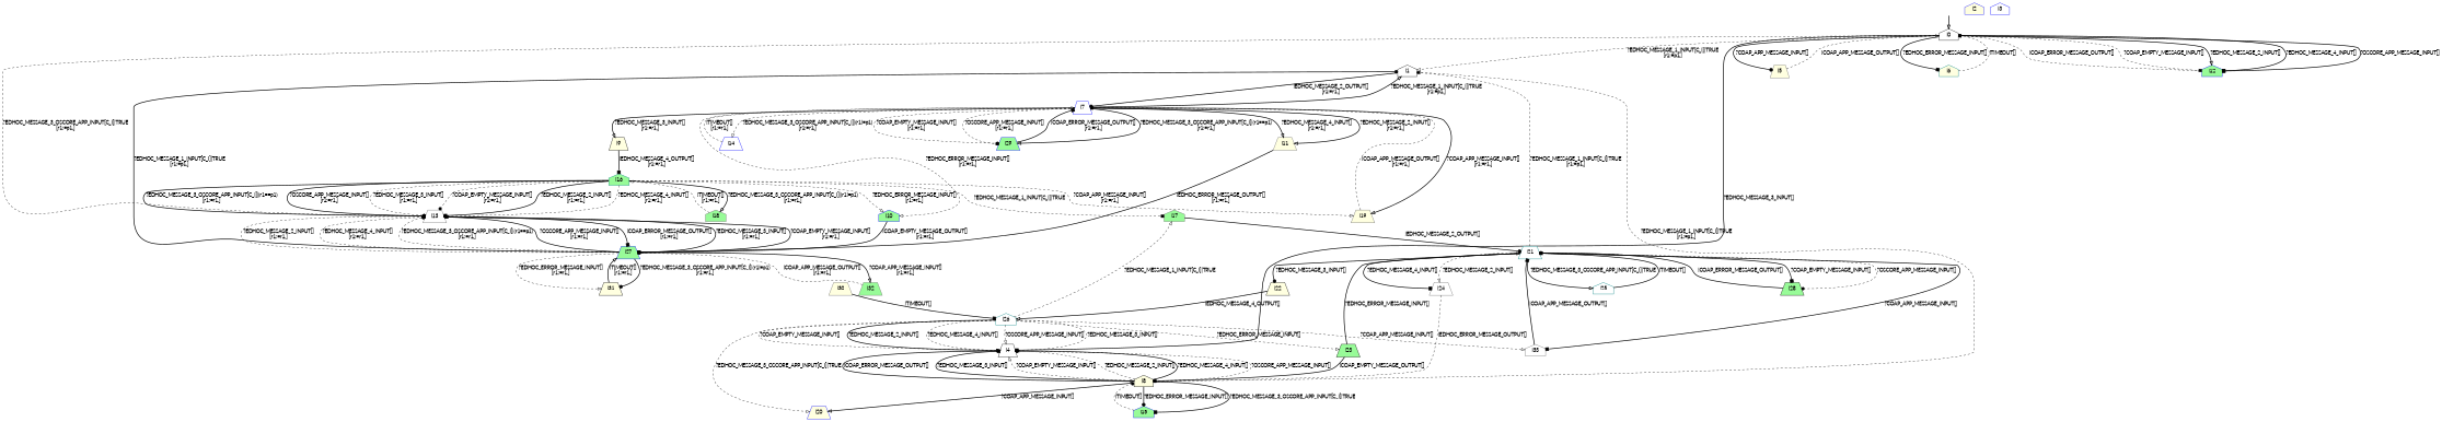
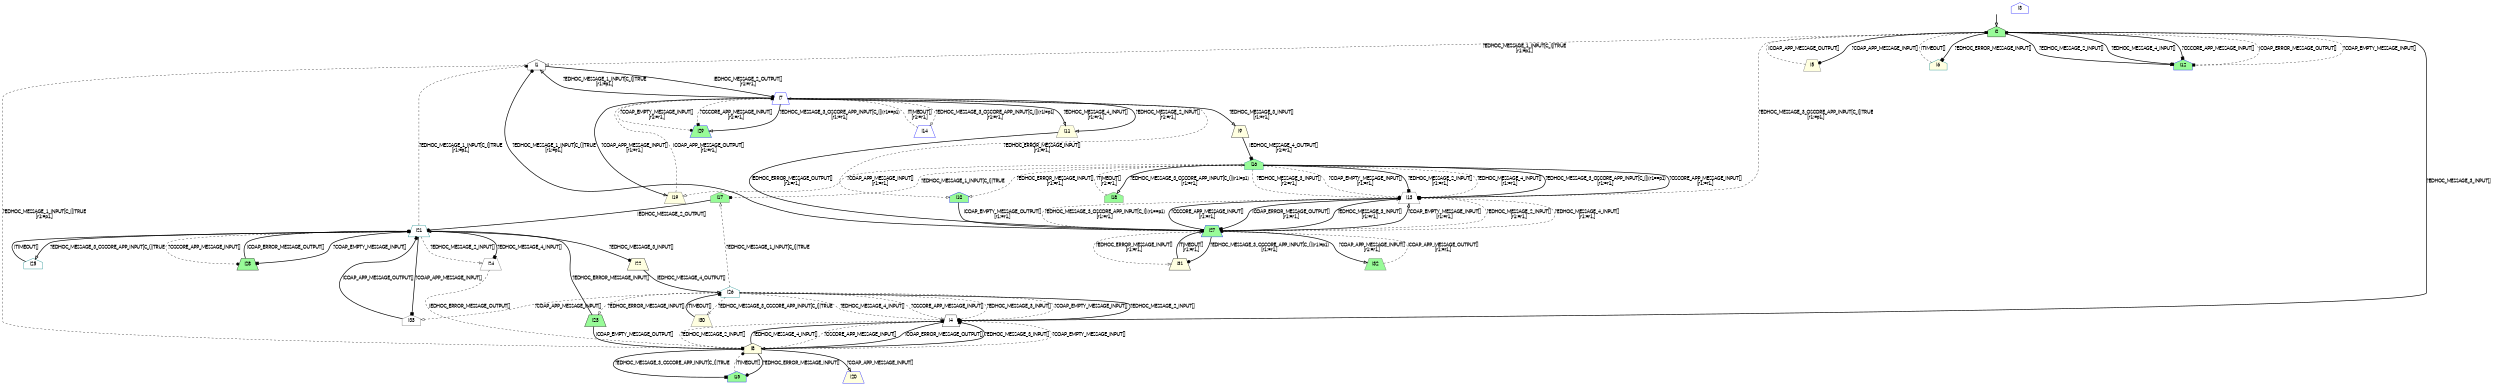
  digraph {
    fontname=Lato
    node [color=gray40 fillcolor=white fontname=Lato shape=trapezium style=filled]
    edge [arrowhead=onormal fontname=Lato style=bold]
    "" [color=teal shape=none]
-   l0 [color=black shape=house]
+   l0 [color=black fillcolor=palegreen shape=house]
    l1 [color=black shape=house]
    l4 [color=black]
    l5 [fillcolor=lightyellow]
    l6 [color=teal fillcolor=lightyellow shape=house]
    l12 [color=blue fillcolor=palegreen shape=house]
    l13
    l7 [color=blue]
    l8 [color=black fillcolor=lightyellow shape=house]
    l27 [color=blue fillcolor=palegreen]
    l9 [color=black fillcolor=lightyellow]
    l10 [color=blue fillcolor=palegreen shape=house]
    l11 [fillcolor=lightyellow]
    l14 [color=blue]
    l19 [fillcolor=lightyellow]
    l29 [color=blue fillcolor=palegreen]
-   l2 [color=blue fillcolor=lightyellow shape=house]
    l3 [color=blue shape=house]
    l15 [color=blue fillcolor=palegreen shape=house]
    l20 [color=blue fillcolor=lightyellow]
    l16 [color=teal fillcolor=palegreen shape=house]
    l17 [fillcolor=palegreen shape=house]
    l18 [fillcolor=palegreen shape=house]
    l31 [color=black fillcolor=lightyellow]
    l32 [fillcolor=palegreen]
    l21 [color=teal]
    l22 [color=black fillcolor=lightyellow]
    l24
    l25 [color=teal shape=house]
    l28 [color=black fillcolor=palegreen]
    l33 [shape=house]
    l26 [color=teal shape=house]
    l23 [color=black fillcolor=palegreen]
    l30 [fillcolor=lightyellow]
    "" -> l0
    l0 -> l1 [label=<?EDHOC_MESSAGE_1_INPUT[C_I]|TRUE<BR />[r1:=p1,]> style=dashed]
    l0 -> l4 [arrowhead=box label=<?EDHOC_MESSAGE_3_INPUT[]>]
    l0 -> l5 [arrowhead=dot label=<?COAP_APP_MESSAGE_INPUT[]>]
    l0 -> l6 [arrowhead=box label=<?EDHOC_ERROR_MESSAGE_INPUT[]>]
    l0 -> l12 [arrowhead=box label=<?COAP_EMPTY_MESSAGE_INPUT[]> style=dashed]
    l0 -> l12 [label=<?EDHOC_MESSAGE_2_INPUT[]>]
    l0 -> l12 [arrowhead=box label=<?EDHOC_MESSAGE_4_INPUT[]>]
    l0 -> l12 [arrowhead=box label=<?OSCORE_APP_MESSAGE_INPUT[]>]
    l0 -> l13 [arrowhead=box label=<?EDHOC_MESSAGE_3_OSCORE_APP_INPUT[C_I]|TRUE<BR />[r1:=p1,]> style=dashed]
    l1 -> l7 [arrowhead=dot label=<!EDHOC_MESSAGE_2_OUTPUT[]<BR />[r1:=r1,]>]
    l4 -> l8 [label=<!COAP_ERROR_MESSAGE_OUTPUT[]>]
    l5 -> l0 [label=<!COAP_APP_MESSAGE_OUTPUT[]> style=dashed]
    l6 -> l0 [arrowhead=box label=<!TIMEOUT[]> style=dashed]
    l12 -> l0 [arrowhead=box label=<!COAP_ERROR_MESSAGE_OUTPUT[]> style=dashed]
    l13 -> l27 [arrowhead=box label=<!COAP_ERROR_MESSAGE_OUTPUT[]<BR />[r1:=r1,]>]
    l7 -> l1 [label=<?EDHOC_MESSAGE_1_INPUT[C_I]|TRUE<BR />[r1:=p1,]>]
    l7 -> l9 [label=<?EDHOC_MESSAGE_3_INPUT[]<BR />[r1:=r1,]>]
    l7 -> l10 [label=<?EDHOC_ERROR_MESSAGE_INPUT[]<BR />[r1:=r1,]> style=dashed]
    l7 -> l11 [label=<?EDHOC_MESSAGE_2_INPUT[]<BR />[r1:=r1,]>]
    l7 -> l11 [label=<?EDHOC_MESSAGE_4_INPUT[]<BR />[r1:=r1,]>]
    l7 -> l14 [label=<?EDHOC_MESSAGE_3_OSCORE_APP_INPUT[C_I]|(r1!=p1)<BR />[r1:=r1,]> style=dashed]
    l7 -> l19 [label=<?COAP_APP_MESSAGE_INPUT[]<BR />[r1:=r1,]>]
    l7 -> l29 [label=<?EDHOC_MESSAGE_3_OSCORE_APP_INPUT[C_I]|(r1==p1)<BR />[r1:=r1,]>]
    l7 -> l29 [arrowhead=dot label=<?COAP_EMPTY_MESSAGE_INPUT[]<BR />[r1:=r1,]> style=dashed]
    l7 -> l29 [arrowhead=box label=<?OSCORE_APP_MESSAGE_INPUT[]<BR />[r1:=r1,]> style=dashed]
    l8 -> l1 [label=<?EDHOC_MESSAGE_1_INPUT[C_I]|TRUE<BR />[r1:=p1,]> style=dashed]
    l8 -> l4 [arrowhead=box label=<?EDHOC_MESSAGE_3_INPUT[]>]
    l8 -> l4 [label=<?COAP_EMPTY_MESSAGE_INPUT[]> style=dashed]
    l8 -> l4 [label=<?EDHOC_MESSAGE_2_INPUT[]> style=dashed]
    l8 -> l4 [arrowhead=dot label=<?EDHOC_MESSAGE_4_INPUT[]>]
    l8 -> l4 [arrowhead=dot label=<?OSCORE_APP_MESSAGE_INPUT[]> style=dashed]
    l8 -> l15 [arrowhead=dot label=<?EDHOC_ERROR_MESSAGE_INPUT[]>]
    l8 -> l15 [arrowhead=box label=<?EDHOC_MESSAGE_3_OSCORE_APP_INPUT[C_I]|TRUE>]
    l8 -> l20 [label=<?COAP_APP_MESSAGE_INPUT[]>]
    l27 -> l1 [arrowhead=dot label=<?EDHOC_MESSAGE_1_INPUT[C_I]|TRUE<BR />[r1:=p1,]>]
    l27 -> l13 [label=<?EDHOC_MESSAGE_3_INPUT[]<BR />[r1:=r1,]>]
    l27 -> l13 [label=<?COAP_EMPTY_MESSAGE_INPUT[]<BR />[r1:=r1,]>]
    l27 -> l13 [arrowhead=box label=<?EDHOC_MESSAGE_2_INPUT[]<BR />[r1:=r1,]> style=dashed]
    l27 -> l13 [arrowhead=box label=<?EDHOC_MESSAGE_4_INPUT[]<BR />[r1:=r1,]> style=dashed]
    l27 -> l13 [arrowhead=dot label=<?EDHOC_MESSAGE_3_OSCORE_APP_INPUT[C_I]|(r1==p1)<BR />[r1:=r1,]> style=dashed]
    l27 -> l13 [arrowhead=dot label=<?OSCORE_APP_MESSAGE_INPUT[]<BR />[r1:=r1,]>]
    l27 -> l31 [arrowhead=dot label=<?EDHOC_MESSAGE_3_OSCORE_APP_INPUT[C_I]|(r1!=p1)<BR />[r1:=r1,]>]
    l27 -> l31 [label=<?EDHOC_ERROR_MESSAGE_INPUT[]<BR />[r1:=r1,]> style=dashed]
    l27 -> l32 [label=<?COAP_APP_MESSAGE_INPUT[]<BR />[r1:=r1,]>]
    l9 -> l16 [arrowhead=box label=<!EDHOC_MESSAGE_4_OUTPUT[]<BR />[r1:=r1,]>]
    l10 -> l27 [arrowhead=box label=<!COAP_EMPTY_MESSAGE_OUTPUT[]<BR />[r1:=r1,]>]
    l11 -> l27 [arrowhead=box label=<!EDHOC_ERROR_MESSAGE_OUTPUT[]<BR />[r1:=r1,]>]
    l14 -> l7 [label=<!TIMEOUT[]<BR />[r1:=r1,]> style=dashed]
    l19 -> l7 [arrowhead=box label=<!COAP_APP_MESSAGE_OUTPUT[]<BR />[r1:=r1,]> style=dashed]
-   l29 -> l7 [arrowhead=box label=<!COAP_ERROR_MESSAGE_OUTPUT[]<BR />[r1:=r1,]>]
    l15 -> l8 [arrowhead=dot label=<!TIMEOUT[]> style=dashed]
    l16 -> l13 [arrowhead=dot label=<?EDHOC_MESSAGE_3_INPUT[]<BR />[r1:=r1,]> style=dashed]
    l16 -> l13 [arrowhead=dot label=<?COAP_EMPTY_MESSAGE_INPUT[]<BR />[r1:=r1,]> style=dashed]
    l16 -> l13 [arrowhead=box label=<?EDHOC_MESSAGE_2_INPUT[]<BR />[r1:=r1,]>]
    l16 -> l13 [arrowhead=dot label=<?EDHOC_MESSAGE_4_INPUT[]<BR />[r1:=r1,]> style=dashed]
    l16 -> l13 [arrowhead=dot label=<?EDHOC_MESSAGE_3_OSCORE_APP_INPUT[C_I]|(r1==p1)<BR />[r1:=r1,]>]
    l16 -> l13 [arrowhead=dot label=<?OSCORE_APP_MESSAGE_INPUT[]<BR />[r1:=r1,]>]
    l16 -> l10 [label=<?EDHOC_ERROR_MESSAGE_INPUT[]<BR />[r1:=r1,]> style=dashed]
    l16 -> l19 [label=<?COAP_APP_MESSAGE_INPUT[]<BR />[r1:=r1,]> style=dashed]
    l16 -> l17 [arrowhead=box label=<?EDHOC_MESSAGE_1_INPUT[C_I]|TRUE> style=dashed]
    l16 -> l18 [label=<?EDHOC_MESSAGE_3_OSCORE_APP_INPUT[C_I]|(r1!=p1)<BR />[r1:=r1,]>]
    l17 -> l21 [arrowhead=dot label=<!EDHOC_MESSAGE_2_OUTPUT[]>]
    l18 -> l16 [label=<!TIMEOUT[]<BR />[r1:=r1,]> style=dashed]
    l31 -> l27 [label=<!TIMEOUT[]<BR />[r1:=r1,]>]
    l32 -> l27 [arrowhead=dot label=<!COAP_APP_MESSAGE_OUTPUT[]<BR />[r1:=r1,]> style=dashed]
    l21 -> l1 [arrowhead=dot label=<?EDHOC_MESSAGE_1_INPUT[C_I]|TRUE<BR />[r1:=p1,]> style=dashed]
    l21 -> l22 [arrowhead=dot label=<?EDHOC_MESSAGE_3_INPUT[]>]
    l21 -> l24 [label=<?EDHOC_MESSAGE_2_INPUT[]> style=dashed]
    l21 -> l24 [arrowhead=box label=<?EDHOC_MESSAGE_4_INPUT[]>]
    l21 -> l25 [label=<?EDHOC_MESSAGE_3_OSCORE_APP_INPUT[C_I]|TRUE>]
    l21 -> l28 [arrowhead=box label=<?COAP_EMPTY_MESSAGE_INPUT[]>]
    l21 -> l28 [arrowhead=dot label=<?OSCORE_APP_MESSAGE_INPUT[]> style=dashed]
    l21 -> l33 [arrowhead=box label=<?COAP_APP_MESSAGE_INPUT[]>]
    l22 -> l26 [label=<!EDHOC_MESSAGE_4_OUTPUT[]>]
    l24 -> l8 [arrowhead=box label=<!EDHOC_ERROR_MESSAGE_OUTPUT[]> style=dashed]
    l25 -> l21 [arrowhead=box label=<!TIMEOUT[]>]
    l28 -> l21 [arrowhead=dot label=<!COAP_ERROR_MESSAGE_OUTPUT[]>]
    l33 -> l21 [arrowhead=box label=<!COAP_APP_MESSAGE_OUTPUT[]>]
    l26 -> l4 [arrowhead=dot label=<?EDHOC_MESSAGE_3_INPUT[]> style=dashed]
    l26 -> l4 [label=<?COAP_EMPTY_MESSAGE_INPUT[]> style=dashed]
    l26 -> l4 [label=<?EDHOC_MESSAGE_2_INPUT[]>]
    l26 -> l4 [label=<?EDHOC_MESSAGE_4_INPUT[]> style=dashed]
    l26 -> l4 [label=<?OSCORE_APP_MESSAGE_INPUT[]> style=dashed]
    l26 -> l17 [label=<?EDHOC_MESSAGE_1_INPUT[C_I]|TRUE> style=dashed]
    l26 -> l33 [label=<?COAP_APP_MESSAGE_INPUT[]> style=dashed]
    l26 -> l23 [label=<?EDHOC_ERROR_MESSAGE_INPUT[]> style=dashed]
-   l26 -> l20 [label=<?EDHOC_MESSAGE_3_OSCORE_APP_INPUT[C_I]|TRUE> style=dashed]
+   l26 -> l30 [label=<?EDHOC_MESSAGE_3_OSCORE_APP_INPUT[C_I]|TRUE> style=dashed]
    l23 -> l8 [arrowhead=dot label=<!COAP_EMPTY_MESSAGE_OUTPUT[]>]
    l23 -> l21 [label=<?EDHOC_ERROR_MESSAGE_INPUT[]>]
    l30 -> l26 [arrowhead=box label=<!TIMEOUT[]>]
  }
